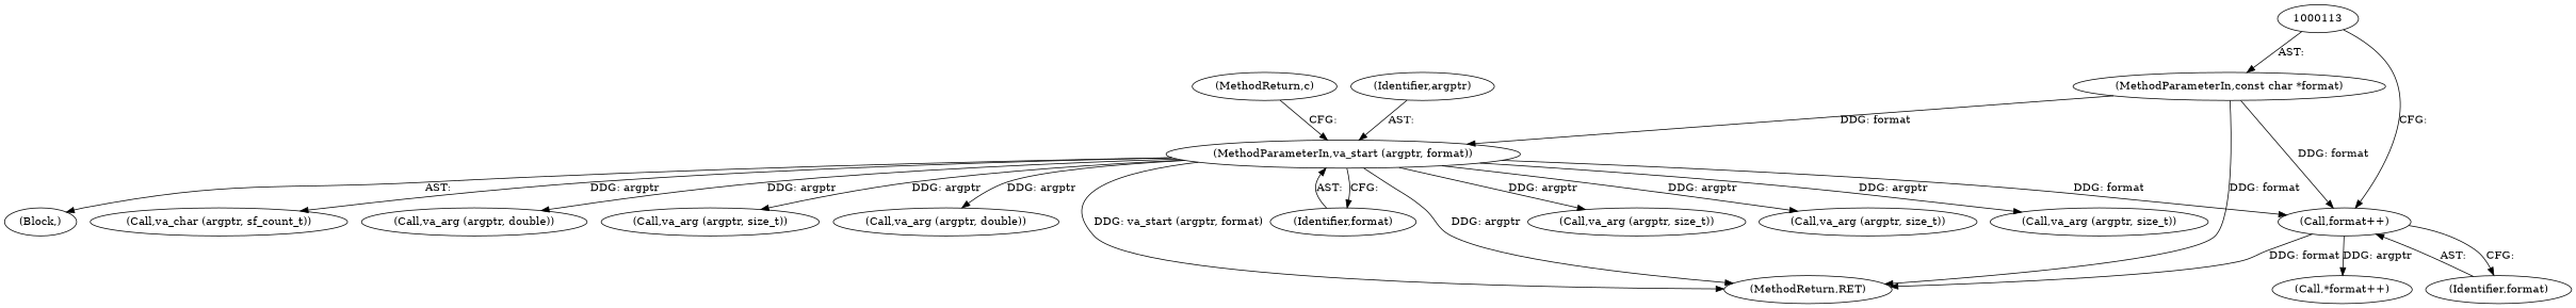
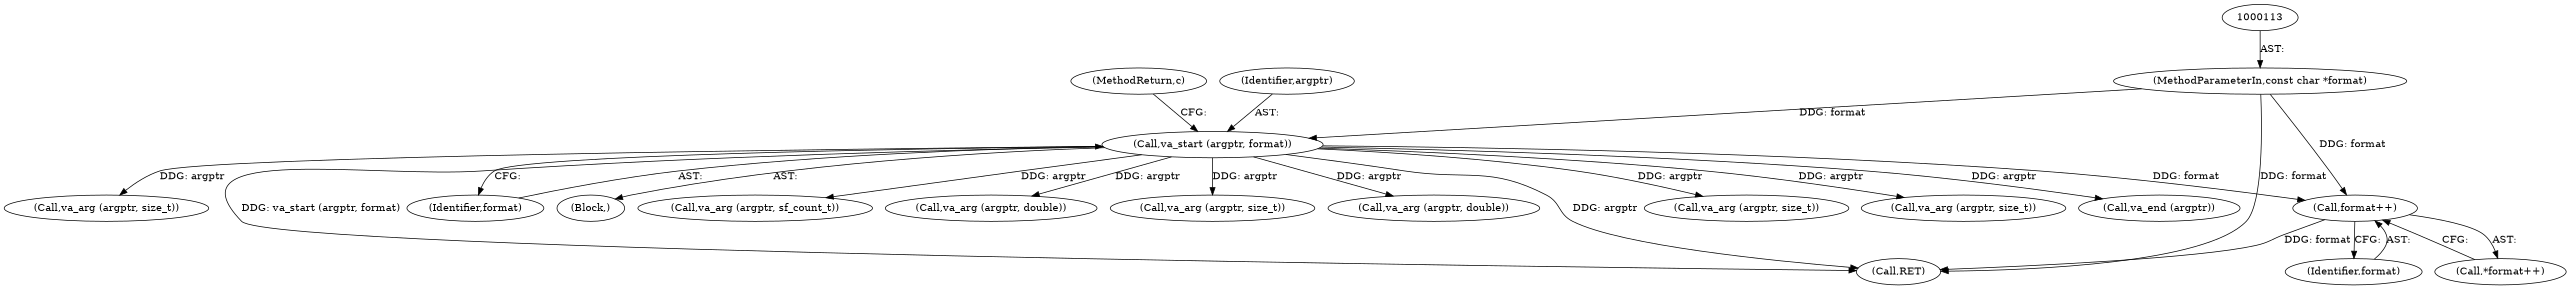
  digraph {
    n1 [label="(Call,format++)"]
    n2 [label="(Call,*format++)"]
-   n3 [label="(MethodReturn,RET)"]
+   n3 [label="(Call,RET)"]
    n4 [label="(Identifier,format)"]
-   n5 [label="(MethodParameterIn,va_start (argptr, format))"]
+   n5 [label="(Call,va_start (argptr, format))"]
    n6 [label="(Call,va_arg (argptr, size_t))"]
    n7 [label="(Call,va_arg (argptr, size_t))"]
+   n8 [label="(Call,va_end (argptr))"]
    n9 [label="(Call,va_arg (argptr, size_t))"]
    n10 [label="(Identifier,format)"]
    n11 [label="(Block,)"]
-   n12 [label="(Call,va_char (argptr, sf_count_t))"]
+   n12 [label="(Call,va_arg (argptr, sf_count_t))"]
    n13 [label="(Call,va_arg (argptr, double))"]
    n14 [label="(Call,va_arg (argptr, size_t))"]
    n15 [label="(Call,va_arg (argptr, double))"]
    n16 [label="(MethodParameterIn,const char *format)"]
    1000113
    n18 [label="(MethodReturn,c)"]
    n19 [label="(Identifier,argptr)"]
-   n1 -> n2 [label="DDG: argptr"]
+   n1 -> n2 [label="AST: "]
    n1 -> n3 [label="DDG: format"]
    n1 -> n4 [label="CFG: "]
-   1000113 -> n1 [label="CFG: "]
+   n2 -> n1 [label="CFG: "]
    n4 -> n1 [label="AST: "]
    n5 -> n1 [label="DDG: format"]
    n5 -> n3 [label="DDG: va_start (argptr, format)"]
    n5 -> n3 [label="DDG: argptr"]
    n5 -> n6 [label="DDG: argptr"]
    n5 -> n7 [label="DDG: argptr"]
+   n5 -> n8 [label="DDG: argptr"]
    n5 -> n9 [label="DDG: argptr"]
    n5 -> n10 [label="CFG: "]
    n5 -> n11 [label="AST: "]
    n5 -> n12 [label="DDG: argptr"]
    n5 -> n13 [label="DDG: argptr"]
    n5 -> n14 [label="DDG: argptr"]
    n5 -> n15 [label="DDG: argptr"]
    n10 -> n5 [label="AST: "]
    n16 -> n1 [label="DDG: format"]
    n16 -> n3 [label="DDG: format"]
    n16 -> n5 [label="DDG: format"]
    1000113 -> n16 [label="AST: "]
    n18 -> n5 [label="CFG: "]
    n19 -> n5 [label="AST: "]
  }
